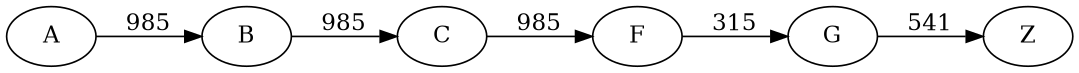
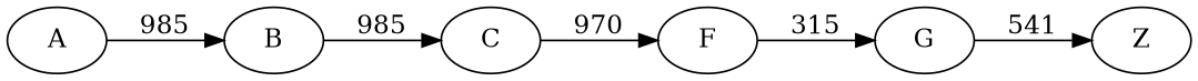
  digraph {
    rankdir=LR
    A
    B
    C
    F
    G
    Z
    A -> B [label=985]
    B -> C [label=985]
-   C -> F [label=985]
+   C -> F [label=970]
    F -> G [label=315]
    G -> Z [label=541]
  }
